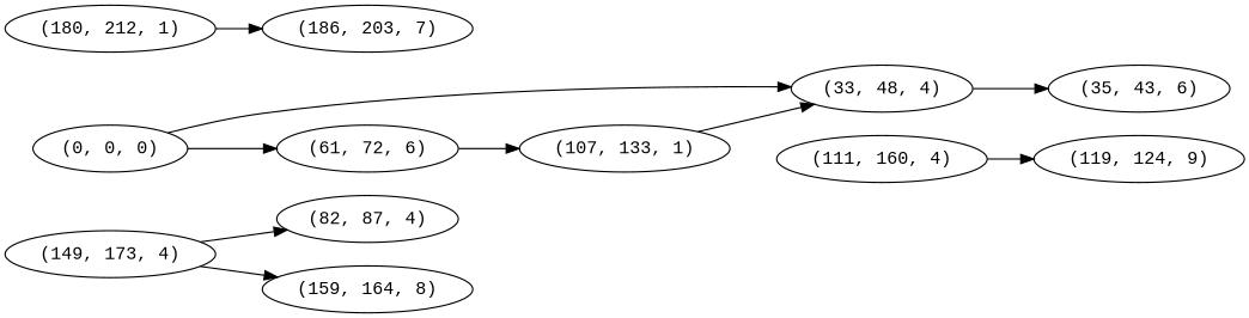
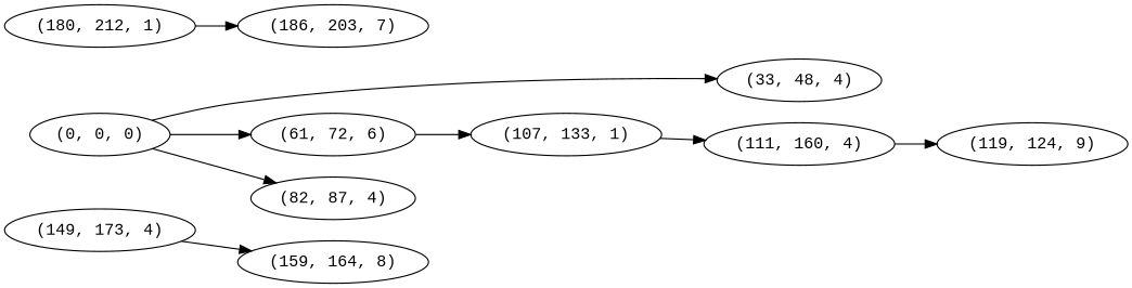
  digraph {
    fontname="Liberation Mono"
    rankdir=LR
    node [fontname="Liberation Mono"]
    edge [fontname="Liberation Mono"]
    "(0, 0, 0)"
    "(33, 48, 4)"
    "(61, 72, 6)"
    "(82, 87, 4)"
-   "(35, 43, 6)"
    "(107, 133, 1)"
    n7 [label="(111, 160, 4)"]
    "(149, 173, 4)"
    "(159, 164, 8)"
    "(180, 212, 1)"
    "(186, 203, 7)"
    "(119, 124, 9)"
    "(0, 0, 0)" -> "(33, 48, 4)"
    "(0, 0, 0)" -> "(61, 72, 6)"
-   "(149, 173, 4)" -> "(82, 87, 4)"
-   "(33, 48, 4)" -> "(35, 43, 6)"
+   "(0, 0, 0)" -> "(82, 87, 4)"
    "(61, 72, 6)" -> "(107, 133, 1)"
-   "(107, 133, 1)" -> "(33, 48, 4)"
+   "(107, 133, 1)" -> n7
    n7 -> "(119, 124, 9)"
    "(149, 173, 4)" -> "(159, 164, 8)"
    "(180, 212, 1)" -> "(186, 203, 7)"
  }
